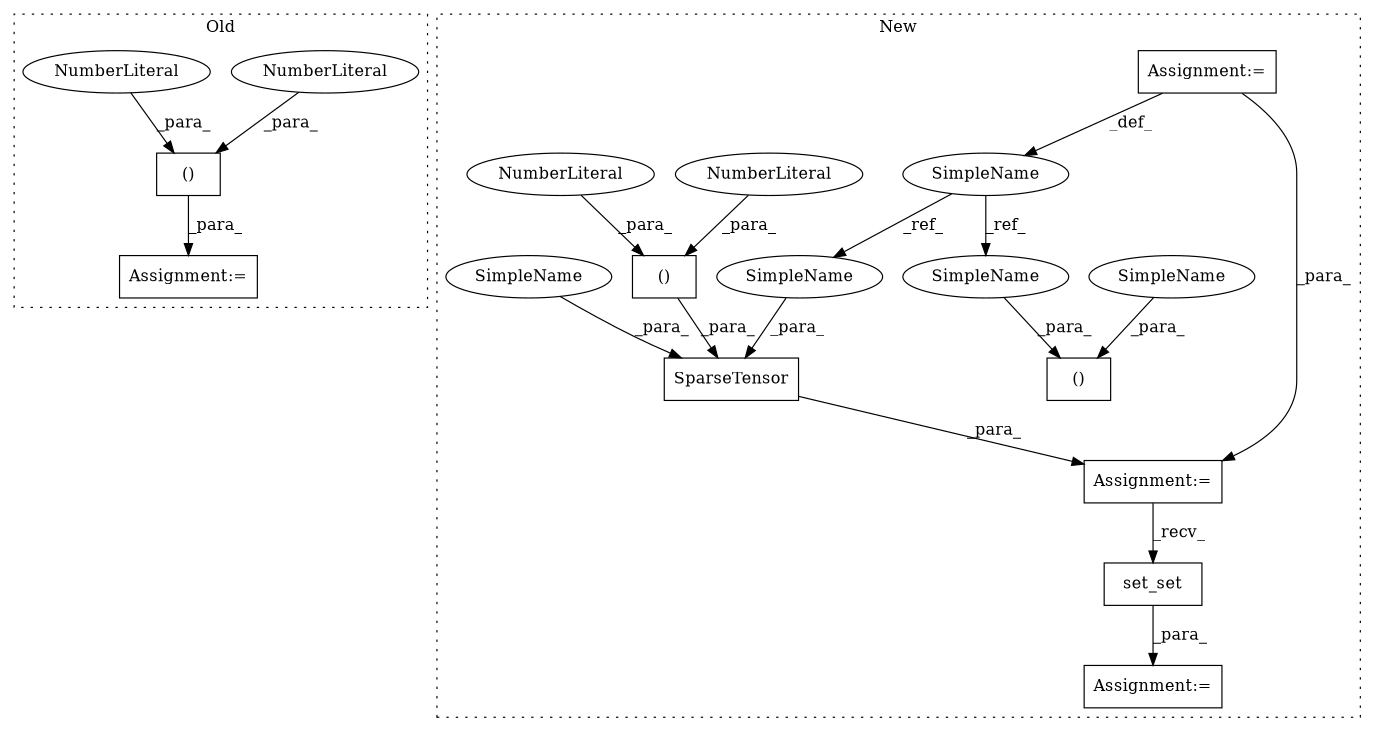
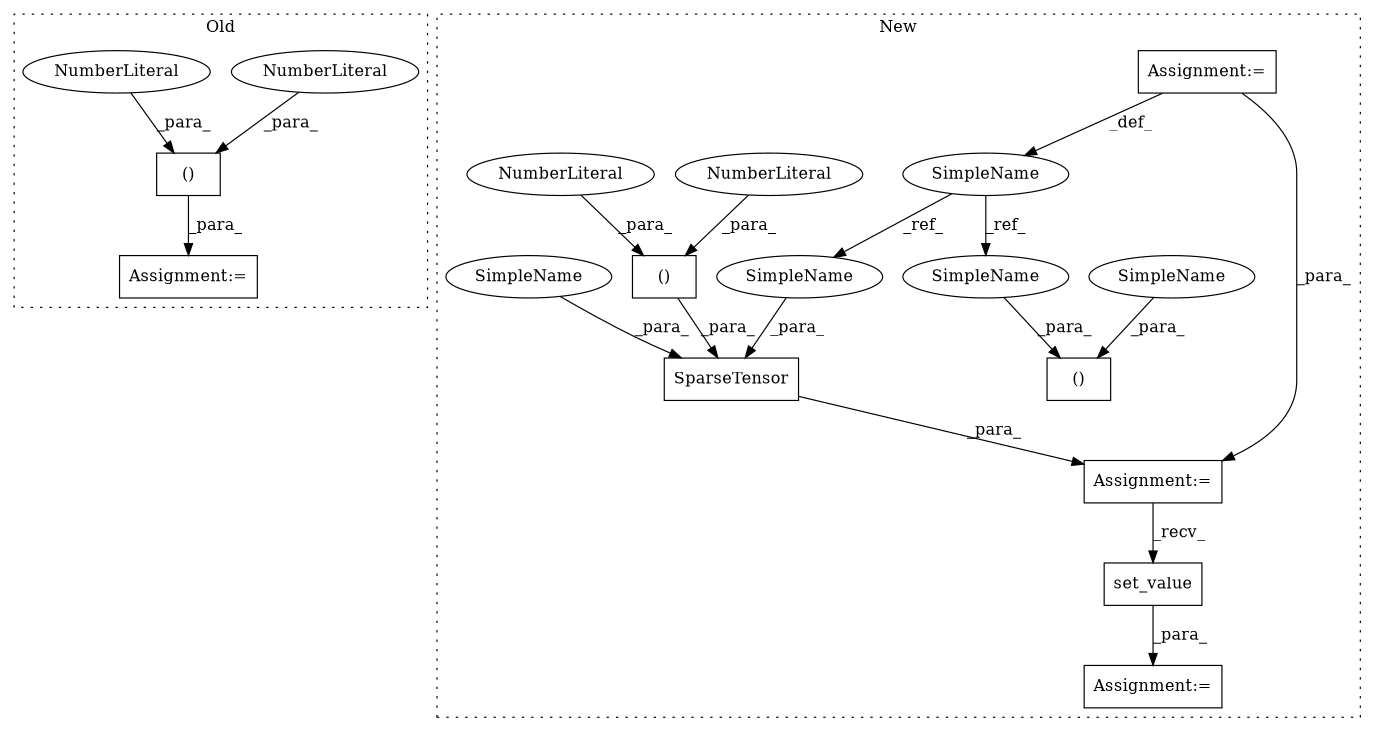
  digraph {
    node [a=42 l=3 s=351 shape=box]
    n1 [a=106 l=17 label="()"]
    n2 [a=34 l=2 label=NumberLiteral shape=ellipse]
    n3 [a=7 l=7 label="Assignment:=" s=344]
    n4 [a=34 l=2 label=NumberLiteral s=366 shape=ellipse]
    n5 [a=32 l="13,2" label=SparseTensor s="502,549"]
    n6 [a=7 l=1 label="Assignment:=" s=561]
    n7 [label=SimpleName s=300 shape=ellipse]
    n8 [a=106 l=19 label="()" s=425]
    n9 [a=7 label="Assignment:=" s=300]
    n10 [a=106 l=15 label="()" s=534]
    n11 [a=34 l=1 label=NumberLiteral s=534 shape=ellipse]
    n12 [a=34 l=1 label=NumberLiteral s=548 shape=ellipse]
-   n13 [a=32 l="10,1" label=set_set s="567,581"]
+   n13 [a=32 l="10,1" label=set_value s="567,581"]
    n14 [a=7 l=1 label="Assignment:=" s=501]
    n15 [label=SimpleName s=441 shape=ellipse]
    n16 [label=SimpleName s=519 shape=ellipse]
    n17 [label=SimpleName s=425 shape=ellipse]
    n18 [label=SimpleName s=515 shape=ellipse]
    subgraph cluster_1 {
      label=Old
      style=dotted
      n1
      n2
      n3
      n4
    }
    subgraph cluster_2 {
      label=New
      style=dotted
      n5
      n6
      n7
      n8
      n9
      n10
      n11
      n12
      n13
      n14
      n15
      n16
      n17
      n18
    }
    n1 -> n3 [label=_para_]
    n2 -> n1 [label=_para_]
    n4 -> n1 [label=_para_]
    n5 -> n14 [label=_para_]
    n7 -> n17 [label=_ref_]
    n7 -> n18 [label=_ref_]
    n9 -> n7 [label=_def_]
    n9 -> n14 [label=_para_]
    n10 -> n5 [label=_para_]
    n11 -> n10 [label=_para_]
    n12 -> n10 [label=_para_]
    n13 -> n6 [label=_para_]
    n14 -> n13 [label=_recv_]
    n15 -> n8 [label=_para_]
    n16 -> n5 [label=_para_]
    n17 -> n8 [label=_para_]
    n18 -> n5 [label=_para_]
  }
